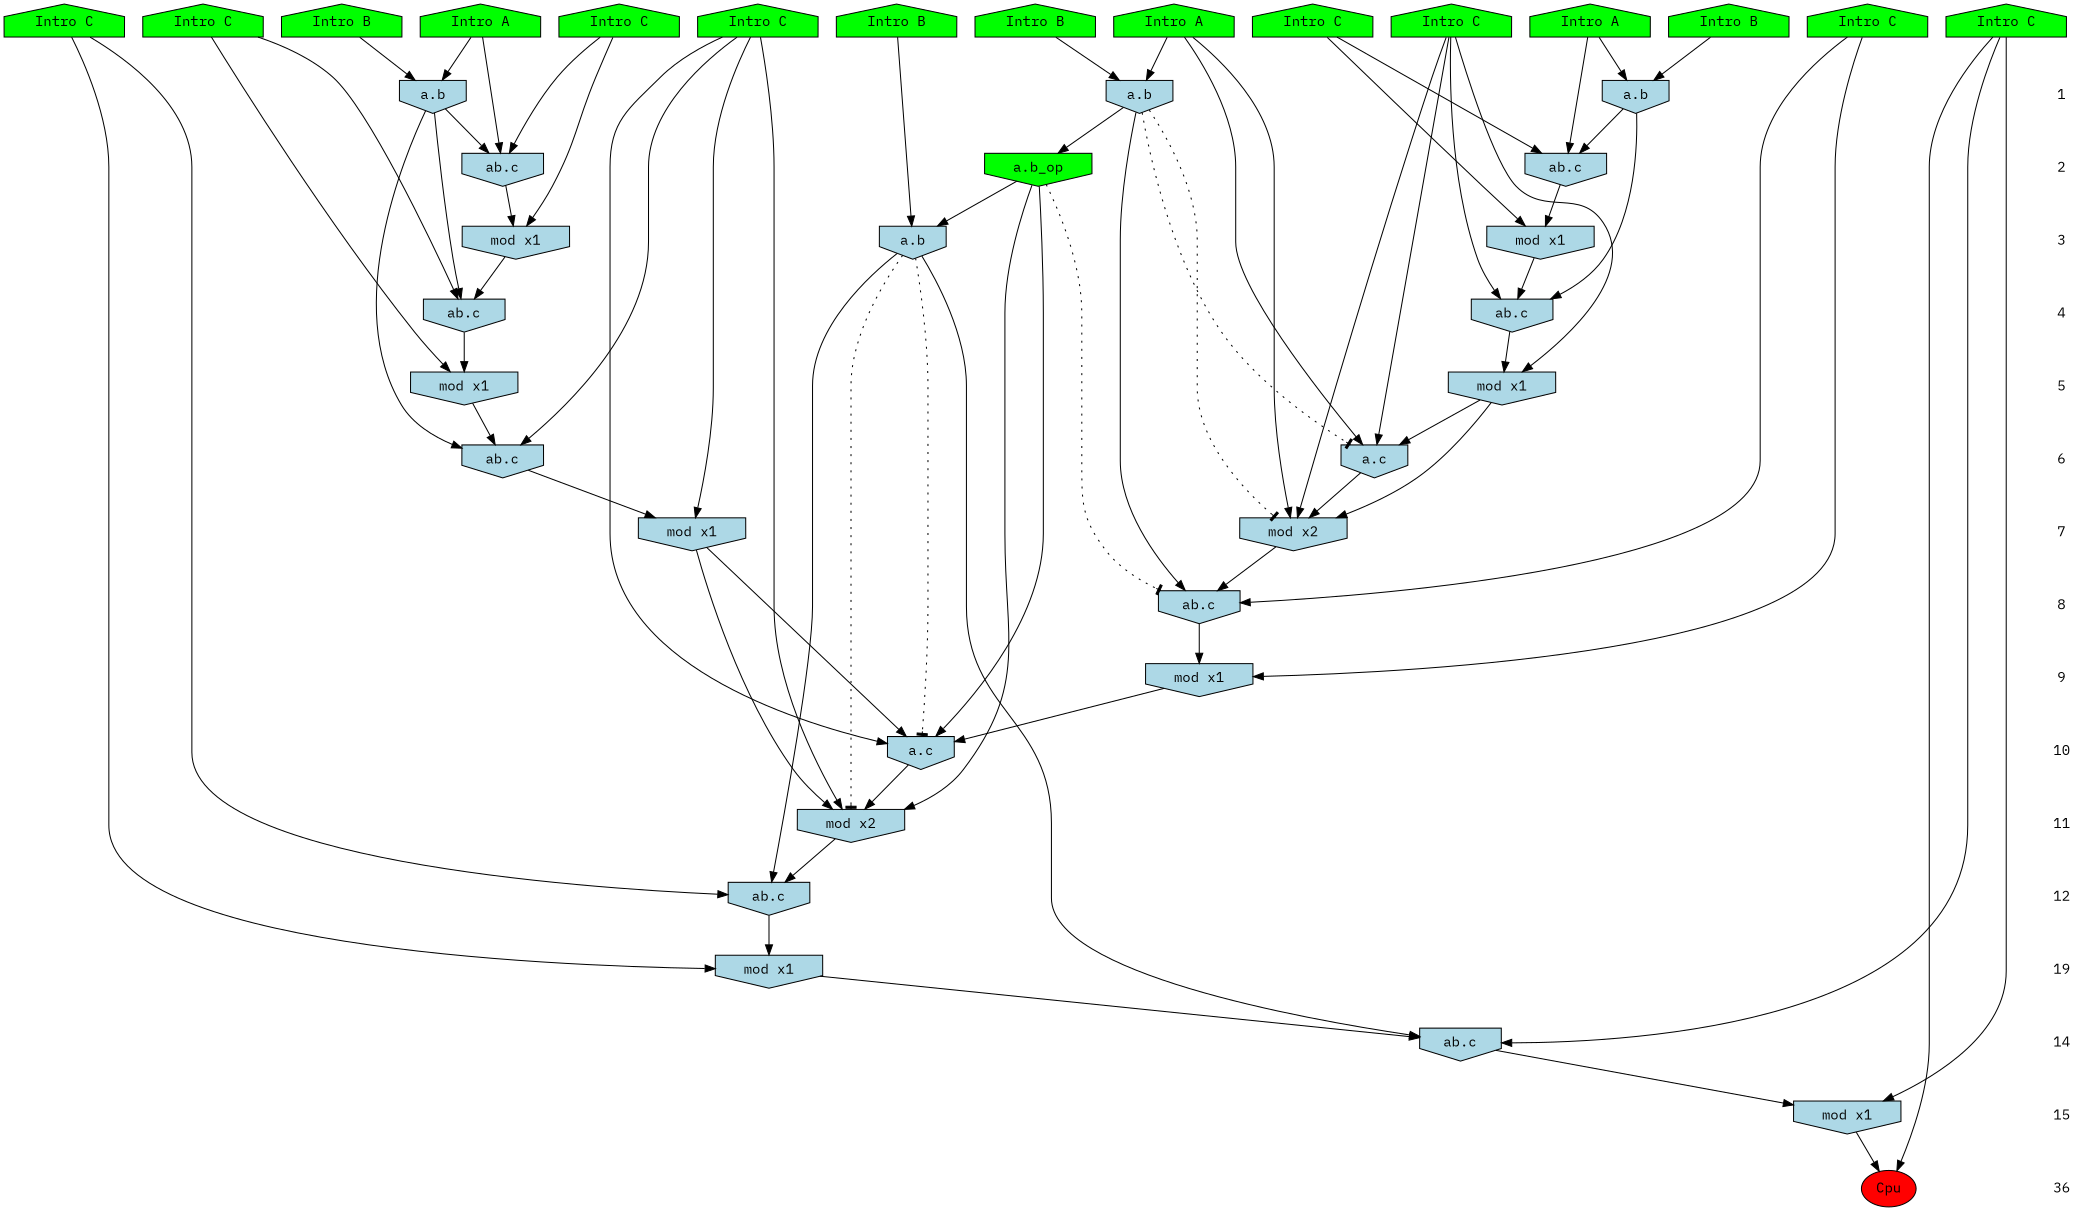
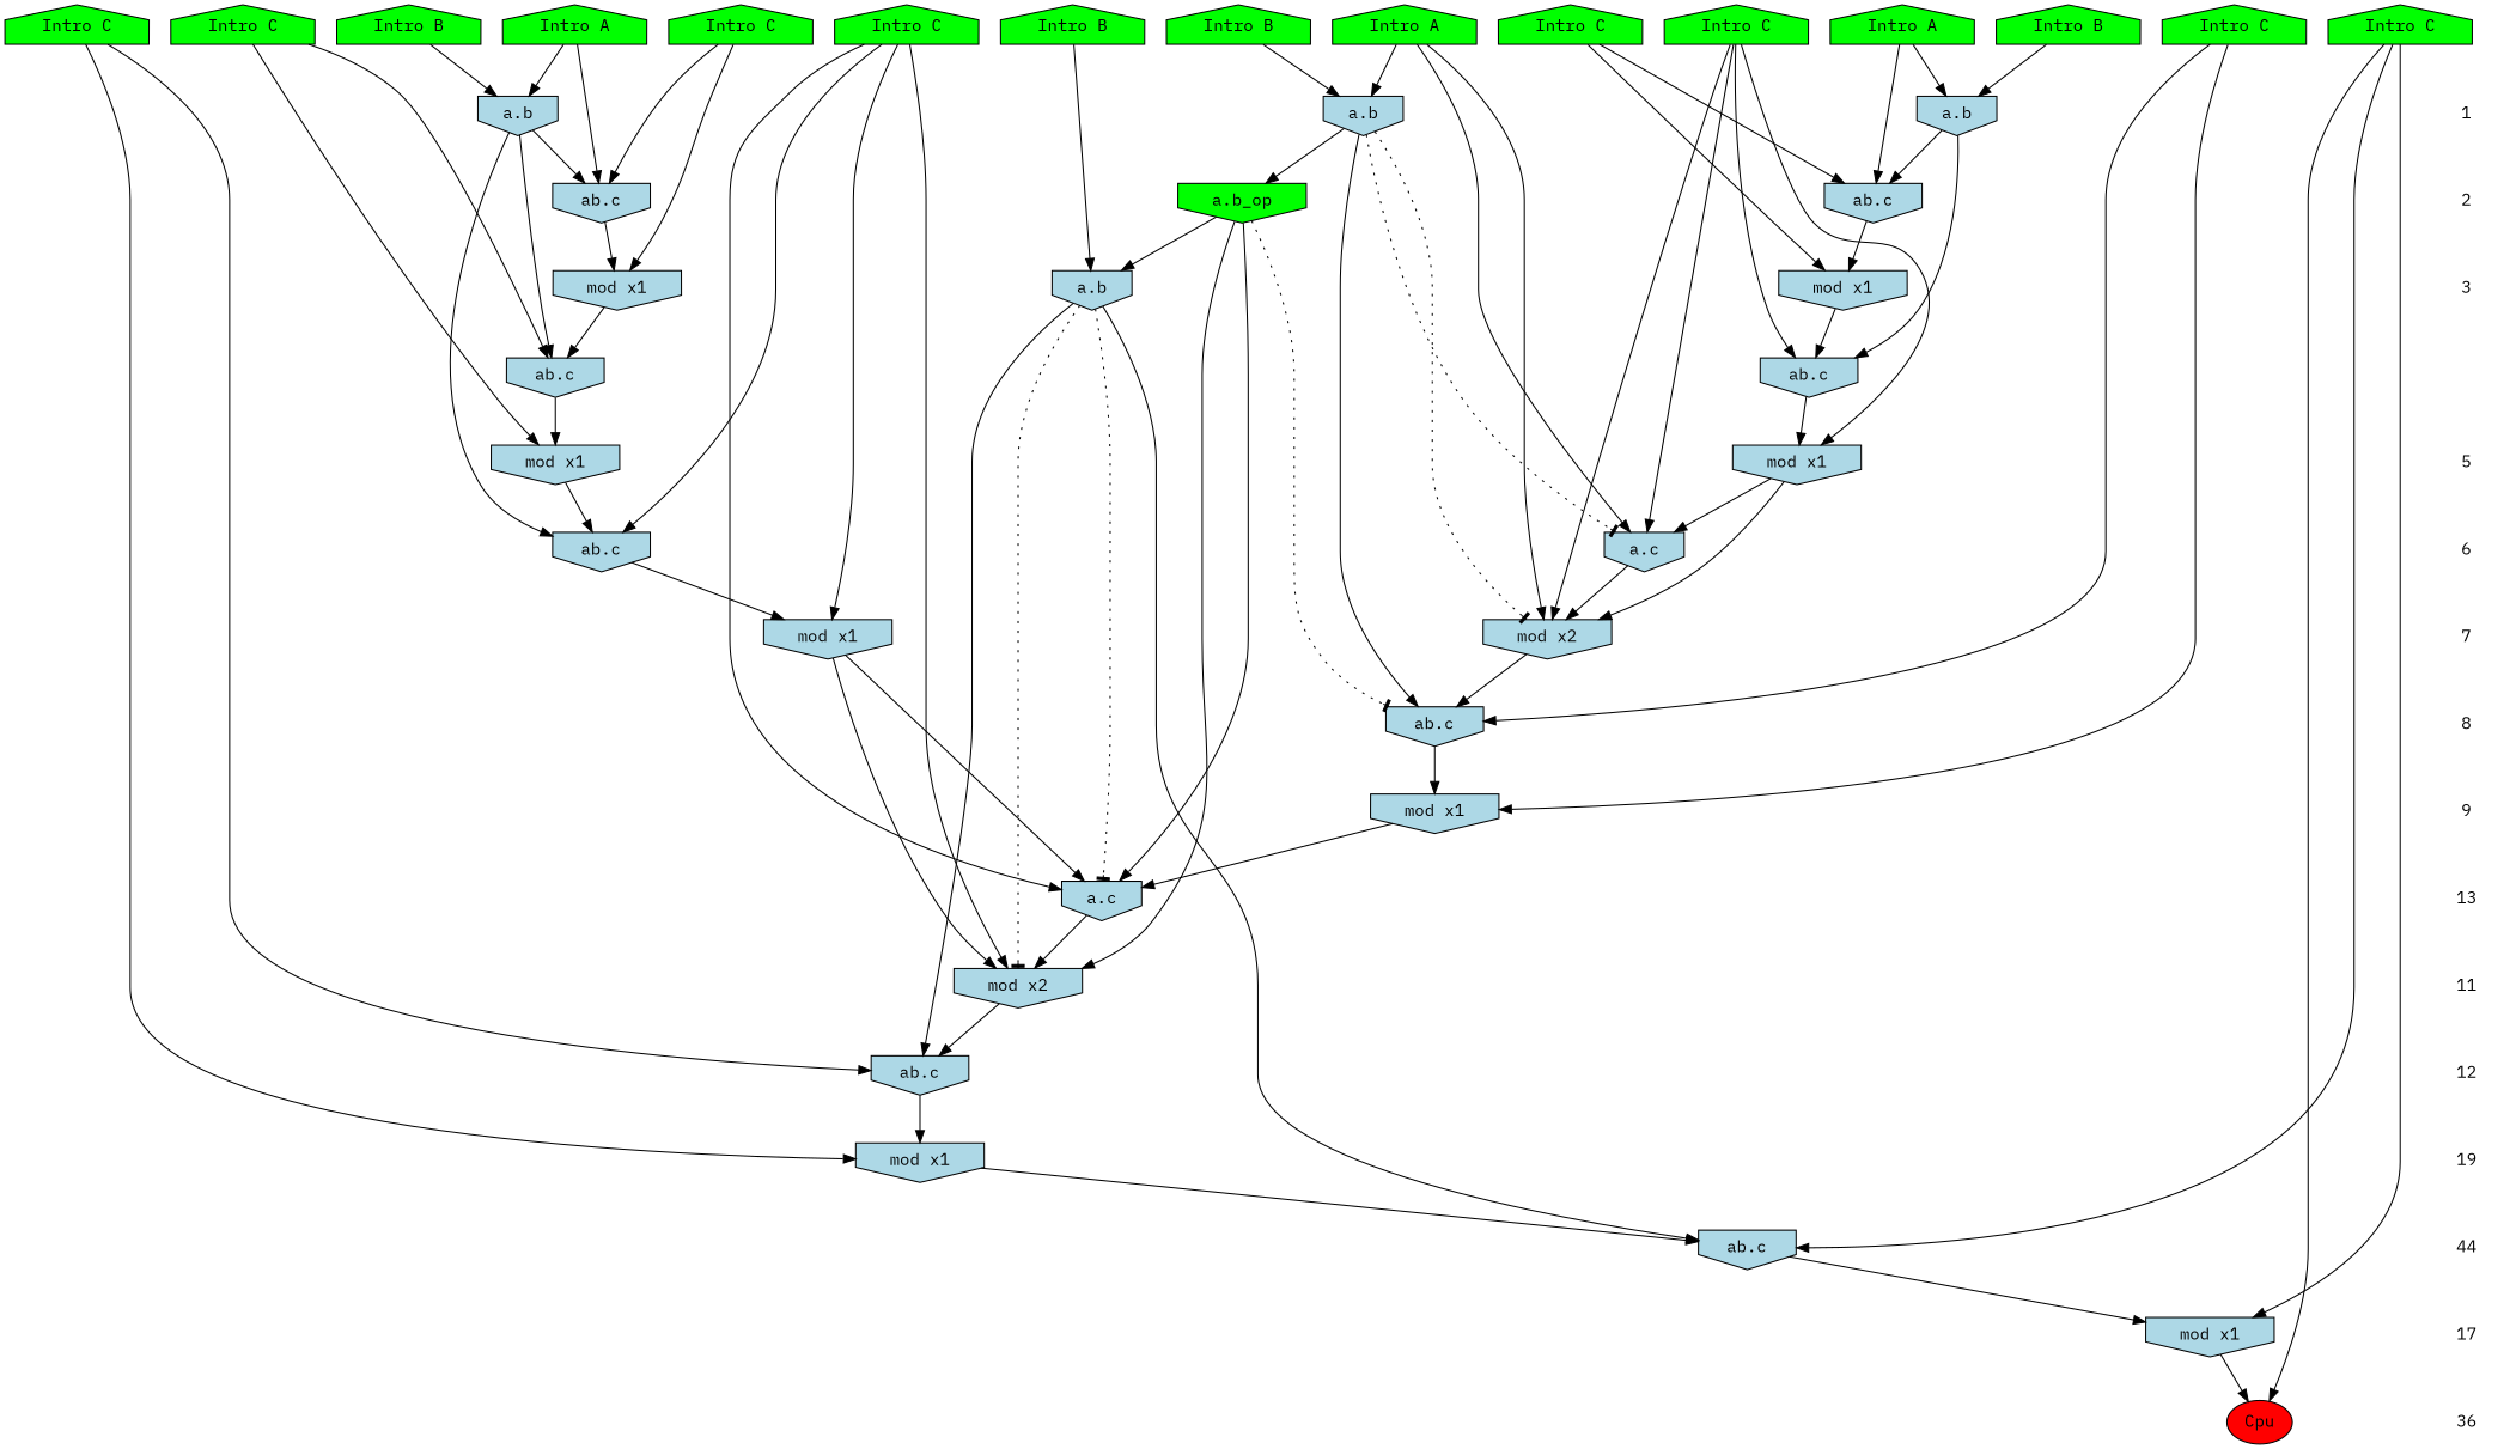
  digraph {
    fontname="IBM Plex Mono"
    ranksep=.5
    node [fillcolor=lightblue fontname="IBM Plex Mono" shape=invhouse style=filled]
    edge [fontname="IBM Plex Mono"]
    n1 [fillcolor=green label="Intro A" shape=house]
    n2 [fillcolor=green label="Intro B" shape=house]
    n3 [fillcolor=green label="Intro B" shape=house]
    n4 [fillcolor=green label="Intro A" shape=house]
    n5 [fillcolor=green label="Intro A" shape=house]
    n6 [fillcolor=green label="Intro B" shape=house]
    n7 [fillcolor=green label="Intro B" shape=house]
    n8 [fillcolor=green label="Intro C" shape=house]
    n9 [fillcolor=green label="Intro C" shape=house]
    n10 [fillcolor=green label="Intro C" shape=house]
    n11 [fillcolor=green label="Intro C" shape=house]
    n12 [fillcolor=green label="Intro C" shape=house]
    n13 [fillcolor=green label="Intro C" shape=house]
    n14 [fillcolor=green label="Intro C" shape=house]
    n15 [fillcolor=green label="Intro C" shape=house]
    1 [shape=plaintext fillcolor="" style=""]
    n17 [label="a.b"]
    n18 [label="a.b"]
    n19 [label="a.b"]
    2 [shape=plaintext fillcolor="" style=""]
    n21 [label="ab.c"]
    n22 [label="ab.c"]
    n23 [fillcolor=green label="a.b_op"]
    3 [shape=plaintext fillcolor="" style=""]
    n25 [label="mod x1"]
    n26 [label="mod x1"]
    n27 [label="a.b"]
-   4 [shape=plaintext fillcolor="" style=""]
    n29 [label="ab.c"]
    n30 [label="ab.c"]
    5 [shape=plaintext fillcolor="" style=""]
    n32 [label="mod x1"]
    n33 [label="mod x1"]
    6 [shape=plaintext fillcolor="" style=""]
    n35 [label="ab.c"]
    n36 [label="a.c"]
    7 [shape=plaintext fillcolor="" style=""]
    n38 [label="mod x2"]
    n39 [label="mod x1"]
    8 [shape=plaintext fillcolor="" style=""]
    n41 [label="ab.c"]
    9 [shape=plaintext fillcolor="" style=""]
    n43 [label="mod x1"]
-   10 [shape=plaintext fillcolor="" style=""]
+   10 [shape=plaintext label=13 fillcolor="" style=""]
    n45 [label="a.c"]
    11 [shape=plaintext fillcolor="" style=""]
    n47 [label="mod x2"]
    12 [shape=plaintext fillcolor="" style=""]
    n49 [label="ab.c"]
    n50 [label=19 shape=plaintext fillcolor="" style=""]
    n51 [label="mod x1"]
-   14 [shape=plaintext fillcolor="" style=""]
+   14 [shape=plaintext label=44 fillcolor="" style=""]
    n53 [label="ab.c"]
-   15 [shape=plaintext fillcolor="" style=""]
+   15 [shape=plaintext label=17 fillcolor="" style=""]
    n55 [label="mod x1"]
    n56 [label=36 shape=plaintext fillcolor="" style=""]
    n57 [fillcolor=red label=Cpu shape=""]
    subgraph sub_1 {
      rank=same
      n1
      n2
      n3
      n4
      n5
      n6
      n7
      n8
      n9
      n10
      n11
      n12
      n13
      n14
      n15
    }
    subgraph sub_2 {
      rank=same
      1
      n17
      n18
      n19
    }
    subgraph sub_3 {
      rank=same
      2
      n21
      n22
      n23
    }
    subgraph sub_4 {
      rank=same
      3
      n25
      n26
      n27
    }
    subgraph sub_5 {
      rank=same
-     4
      n29
      n30
    }
    subgraph sub_6 {
      rank=same
      5
      n32
      n33
    }
    subgraph sub_7 {
      rank=same
      6
      n35
      n36
    }
    subgraph sub_8 {
      rank=same
      7
      n38
      n39
    }
    subgraph sub_9 {
      rank=same
      8
      n41
    }
    subgraph sub_10 {
      rank=same
      9
      n43
    }
    subgraph sub_11 {
      rank=same
      10
      n45
    }
    subgraph sub_12 {
      rank=same
      11
      n47
    }
    subgraph sub_13 {
      rank=same
      12
      n49
    }
    subgraph sub_14 {
      rank=same
      n50
      n51
    }
    subgraph sub_15 {
      rank=same
      14
      n53
    }
    subgraph sub_16 {
      rank=same
      15
      n55
    }
    subgraph sub_17 {
      rank=same
      n56
      n57
    }
    n1 -> n19
    n1 -> n36
    n1 -> n38
    n2 -> n19
    n3 -> n27
    n4 -> n18
    n4 -> n22
    n5 -> n17
    n5 -> n21
    n6 -> n17
    n7 -> n18
    n8 -> n21
    n8 -> n26
    n9 -> n22
    n9 -> n25
    n10 -> n30
    n10 -> n32
    n11 -> n41
    n11 -> n43
    n12 -> n53
    n12 -> n55
    n12 -> n57
    n13 -> n35
    n13 -> n39
    n13 -> n45
    n13 -> n47
    n14 -> n49
    n14 -> n51
    n15 -> n29
    n15 -> n33
    n15 -> n36
    n15 -> n38
    1 -> 2 [style=invis]
    n17 -> n21
    n17 -> n30
    n17 -> n35
    n18 -> n22
    n18 -> n29
    n19 -> n23
    n19 -> n36 [arrowhead=tee style=dotted]
    n19 -> n38 [arrowhead=tee style=dotted]
    n19 -> n41
    2 -> 3 [style=invis]
    n21 -> n26
    n22 -> n25
    n23 -> n27
    n23 -> n41 [arrowhead=tee style=dotted]
    n23 -> n45
    n23 -> n47
-   3 -> 4 [style=invis]
    n25 -> n29
    n26 -> n30
    n27 -> n45 [arrowhead=tee style=dotted]
    n27 -> n47 [arrowhead=tee style=dotted]
    n27 -> n49
    n27 -> n53
-   4 -> 5 [style=invis]
    n29 -> n33
    n30 -> n32
    5 -> 6 [style=invis]
    n32 -> n35
    n33 -> n36
    n33 -> n38
    6 -> 7 [style=invis]
    n35 -> n39
    n36 -> n38
    7 -> 8 [style=invis]
    n38 -> n41
    n39 -> n45
    n39 -> n47
    8 -> 9 [style=invis]
    n41 -> n43
    9 -> 10 [style=invis]
    n43 -> n45
    10 -> 11 [style=invis]
    n45 -> n47
    11 -> 12 [style=invis]
    n47 -> n49
    12 -> n50 [style=invis]
    n49 -> n51
    n50 -> 14 [style=invis]
    n51 -> n53
    14 -> 15 [style=invis]
    n53 -> n55
    15 -> n56 [style=invis]
    n55 -> n57
  }
